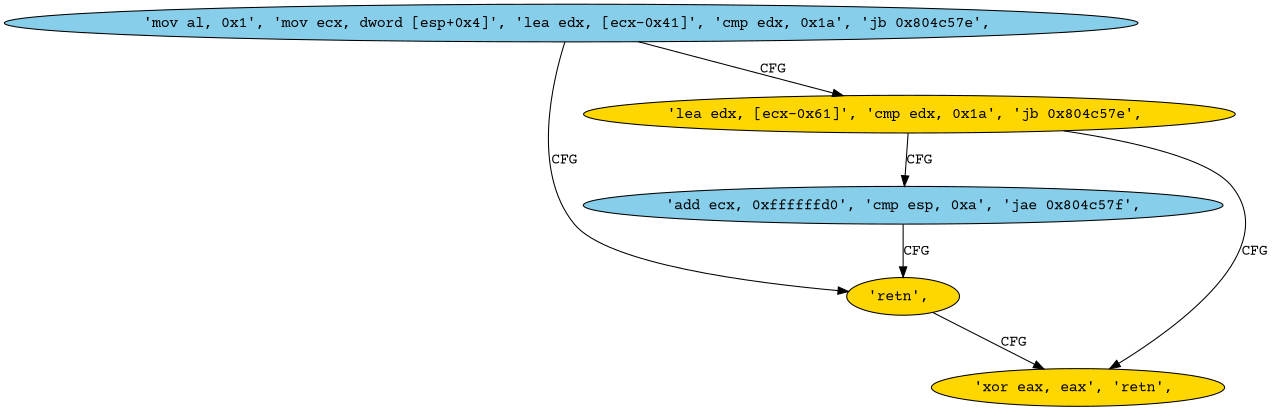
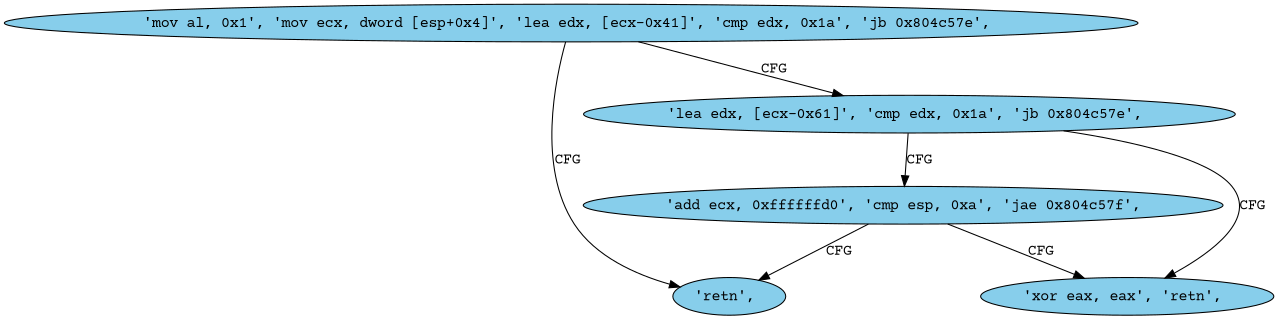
  digraph {
    fontname="Courier Prime"
    node [fillcolor=skyblue fontname="Courier Prime" style=filled]
    edge [fontname="Courier Prime"]
    n1 [label="'mov al, 0x1', 'mov ecx, dword [esp+0x4]', 'lea edx, [ecx-0x41]', 'cmp edx, 0x1a', 'jb 0x804c57e', "]
-   n2 [fillcolor=gold label="'retn', "]
-   n3 [fillcolor=gold label="'lea edx, [ecx-0x61]', 'cmp edx, 0x1a', 'jb 0x804c57e', "]
+   n2 [label="'retn', "]
+   n3 [label="'lea edx, [ecx-0x61]', 'cmp edx, 0x1a', 'jb 0x804c57e', "]
    n4 [label="'add ecx, 0xffffffd0', 'cmp esp, 0xa', 'jae 0x804c57f',"]
-   n5 [fillcolor=gold label="'xor eax, eax', 'retn', "]
+   n5 [label="'xor eax, eax', 'retn', "]
    n1 -> n2 [label=CFG]
    n1 -> n3 [label=CFG]
    n3 -> n4 [label=CFG]
    n3 -> n5 [label=CFG]
    n4 -> n2 [label=CFG]
-   n2 -> n5 [label=CFG]
+   n4 -> n5 [label=CFG]
  }
